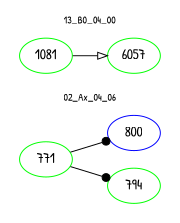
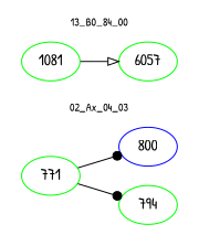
  digraph {
    fontname="Patrick Hand"
    rankdir=LR
    node [color=green fontname="Patrick Hand"]
    edge [arrowhead=dot color=black fontname="Patrick Hand"]
    n1 [label=771]
    n2 [label=794]
    n3 [color=blue label=800]
    n4 [label=1081]
    n5 [label=6057]
    subgraph cluster_1 {
      color=white
      fontsize=10
-     label="02_Ax_04_06"
+     label="02_Ax_04_03"
      n1
      n2
      n3
    }
    subgraph cluster_2 {
      color=white
      fontsize=10
-     label="13_B0_04_00"
+     label="13_B0_84_00"
      n4
      n5
    }
    n1 -> n2
    n1 -> n3
    n4 -> n5 [arrowhead=onormal]
  }
